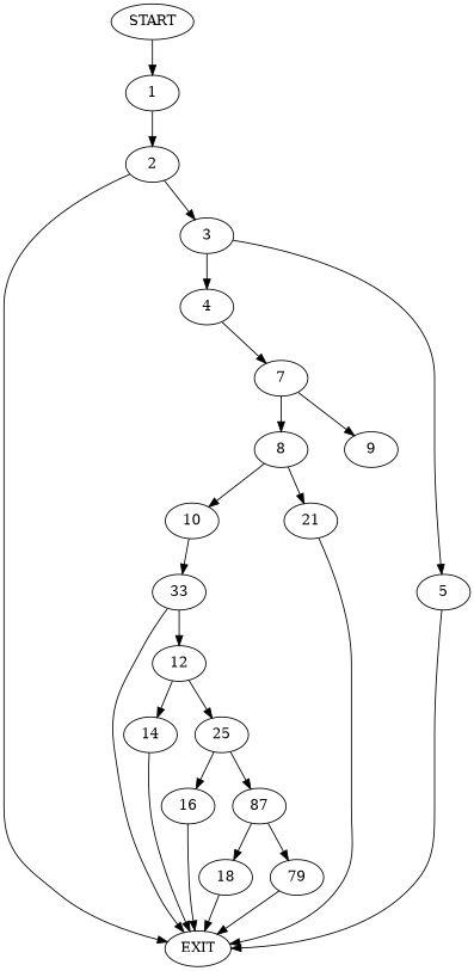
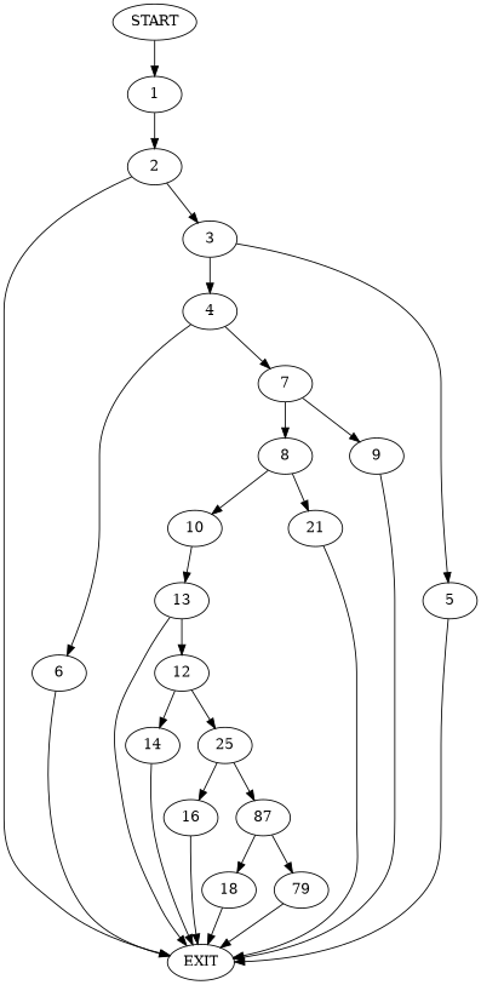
  digraph {
    n1 [label=START]
    1
    2
    n4 [label=EXIT]
    3
    4
    5
+   6
    7
    8
    9
    10
    n13 [label=21]
-   13 [label=33]
+   13
    12
    14
    n17 [label=25]
    16
    n19 [label=87]
    18
    n21 [label=79]
    n1 -> 1
    1 -> 2
    2 -> n4
    2 -> 3
    3 -> 4
    3 -> 5
+   4 -> 6
    4 -> 7
    5 -> n4
+   6 -> n4
    7 -> 8
    7 -> 9
    8 -> 10
    8 -> n13
+   9 -> n4
    10 -> 13
    n13 -> n4
    13 -> n4
    13 -> 12
    12 -> 14
    12 -> n17
    14 -> n4
    n17 -> 16
    n17 -> n19
    16 -> n4
    n19 -> 18
    n19 -> n21
    18 -> n4
    n21 -> n4
  }
